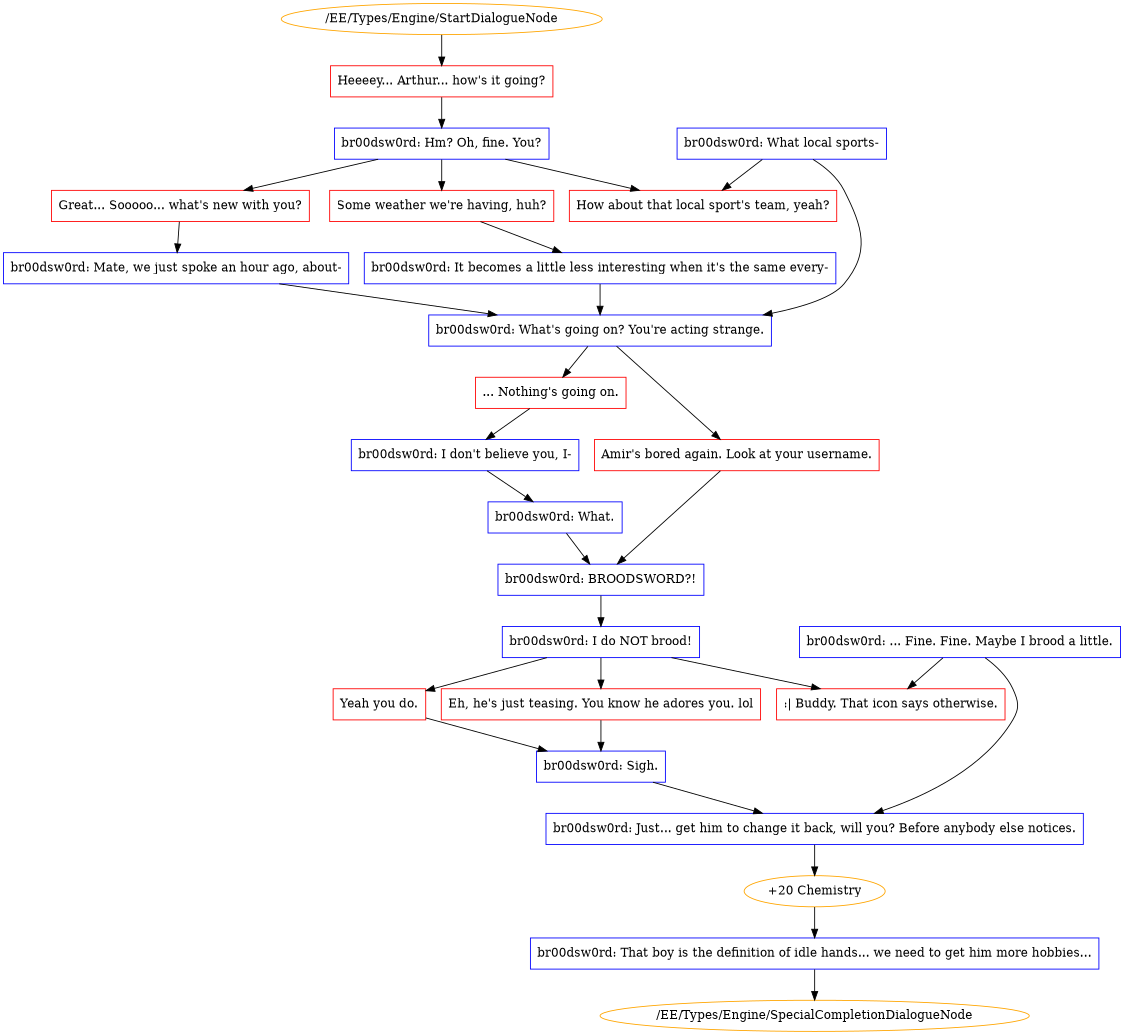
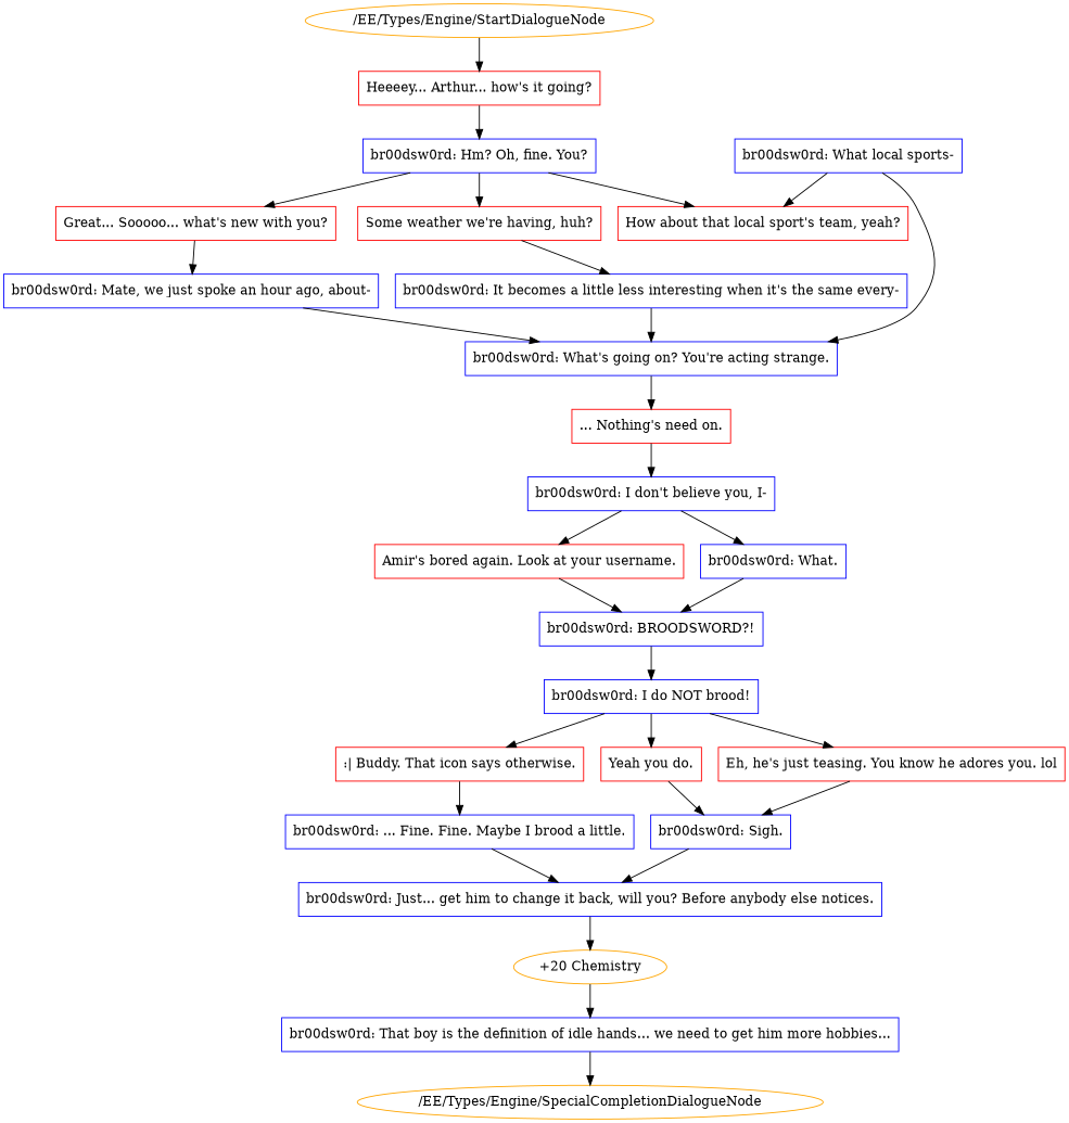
  digraph {
    node [color=blue shape=box]
    n1 [color=orange label="/EE/Types/Engine/StartDialogueNode" shape=""]
    n2 [color=red label="Heeeey... Arthur... how's it going?"]
    n3 [label="br00dsw0rd: Hm? Oh, fine. You?"]
    n4 [color=red label="Great... Sooooo... what's new with you?"]
    n5 [color=red label="Some weather we're having, huh?"]
    n6 [color=red label="How about that local sport's team, yeah?"]
    n7 [label="br00dsw0rd: Mate, we just spoke an hour ago, about-"]
    n8 [label="br00dsw0rd: It becomes a little less interesting when it's the same every-"]
    n9 [label="br00dsw0rd: What's going on? You're acting strange."]
    n10 [label="br00dsw0rd: What local sports-"]
-   n11 [color=red label="... Nothing's going on."]
+   n11 [color=red label="... Nothing's need on."]
    n12 [color=red label="Amir's bored again. Look at your username."]
    n13 [label="br00dsw0rd: I don't believe you, I-"]
    n14 [label="br00dsw0rd: BROODSWORD?!"]
    n15 [label="br00dsw0rd: What."]
    n16 [label="br00dsw0rd: I do NOT brood!"]
    n17 [color=red label=":| Buddy. That icon says otherwise."]
    n18 [color=red label="Yeah you do."]
    n19 [color=red label="Eh, he's just teasing. You know he adores you. lol"]
    n20 [label="br00dsw0rd: ... Fine. Fine. Maybe I brood a little."]
    n21 [label="br00dsw0rd: Sigh."]
    n22 [label="br00dsw0rd: Just... get him to change it back, will you? Before anybody else notices."]
    n23 [color=orange label="+20 Chemistry" shape=""]
    n24 [label="br00dsw0rd: That boy is the definition of idle hands... we need to get him more hobbies..."]
    n25 [color=orange label="/EE/Types/Engine/SpecialCompletionDialogueNode" shape=""]
    n1 -> n2
    n2 -> n3
    n3 -> n4
    n3 -> n5
    n3 -> n6
    n4 -> n7
    n5 -> n8
    n7 -> n9
    n8 -> n9
    n9 -> n11
-   n9 -> n12
+   n13 -> n12
    n10 -> n6
    n10 -> n9
    n11 -> n13
    n12 -> n14
    n13 -> n15
    n14 -> n16
    n15 -> n14
    n16 -> n17
    n16 -> n18
    n16 -> n19
-   n20 -> n17
+   n17 -> n20
    n18 -> n21
    n19 -> n21
    n20 -> n22
    n21 -> n22
    n22 -> n23
    n23 -> n24
    n24 -> n25
  }
